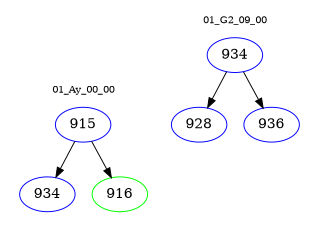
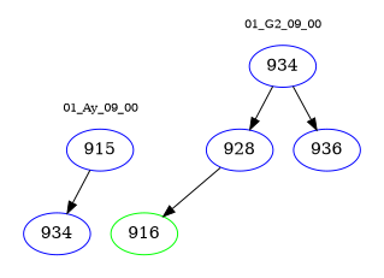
  digraph {
    node [color=blue]
    edge [color=black]
    n1 [label=915]
    n2 [color=green label=916]
    n3 [label=934]
    n4 [label=934]
    n5 [label=928]
    n6 [label=936]
    subgraph cluster_1 {
      color=white
      fontsize=10
-     label="01_Ay_00_00"
+     label="01_Ay_09_00"
      n1
      n2
      n3
    }
    subgraph cluster_2 {
      color=white
      fontsize=10
      label="01_G2_09_00"
      n4
      n5
      n6
    }
-   n1 -> n2
+   n5 -> n2
    n1 -> n3
    n4 -> n5
    n4 -> n6
  }
